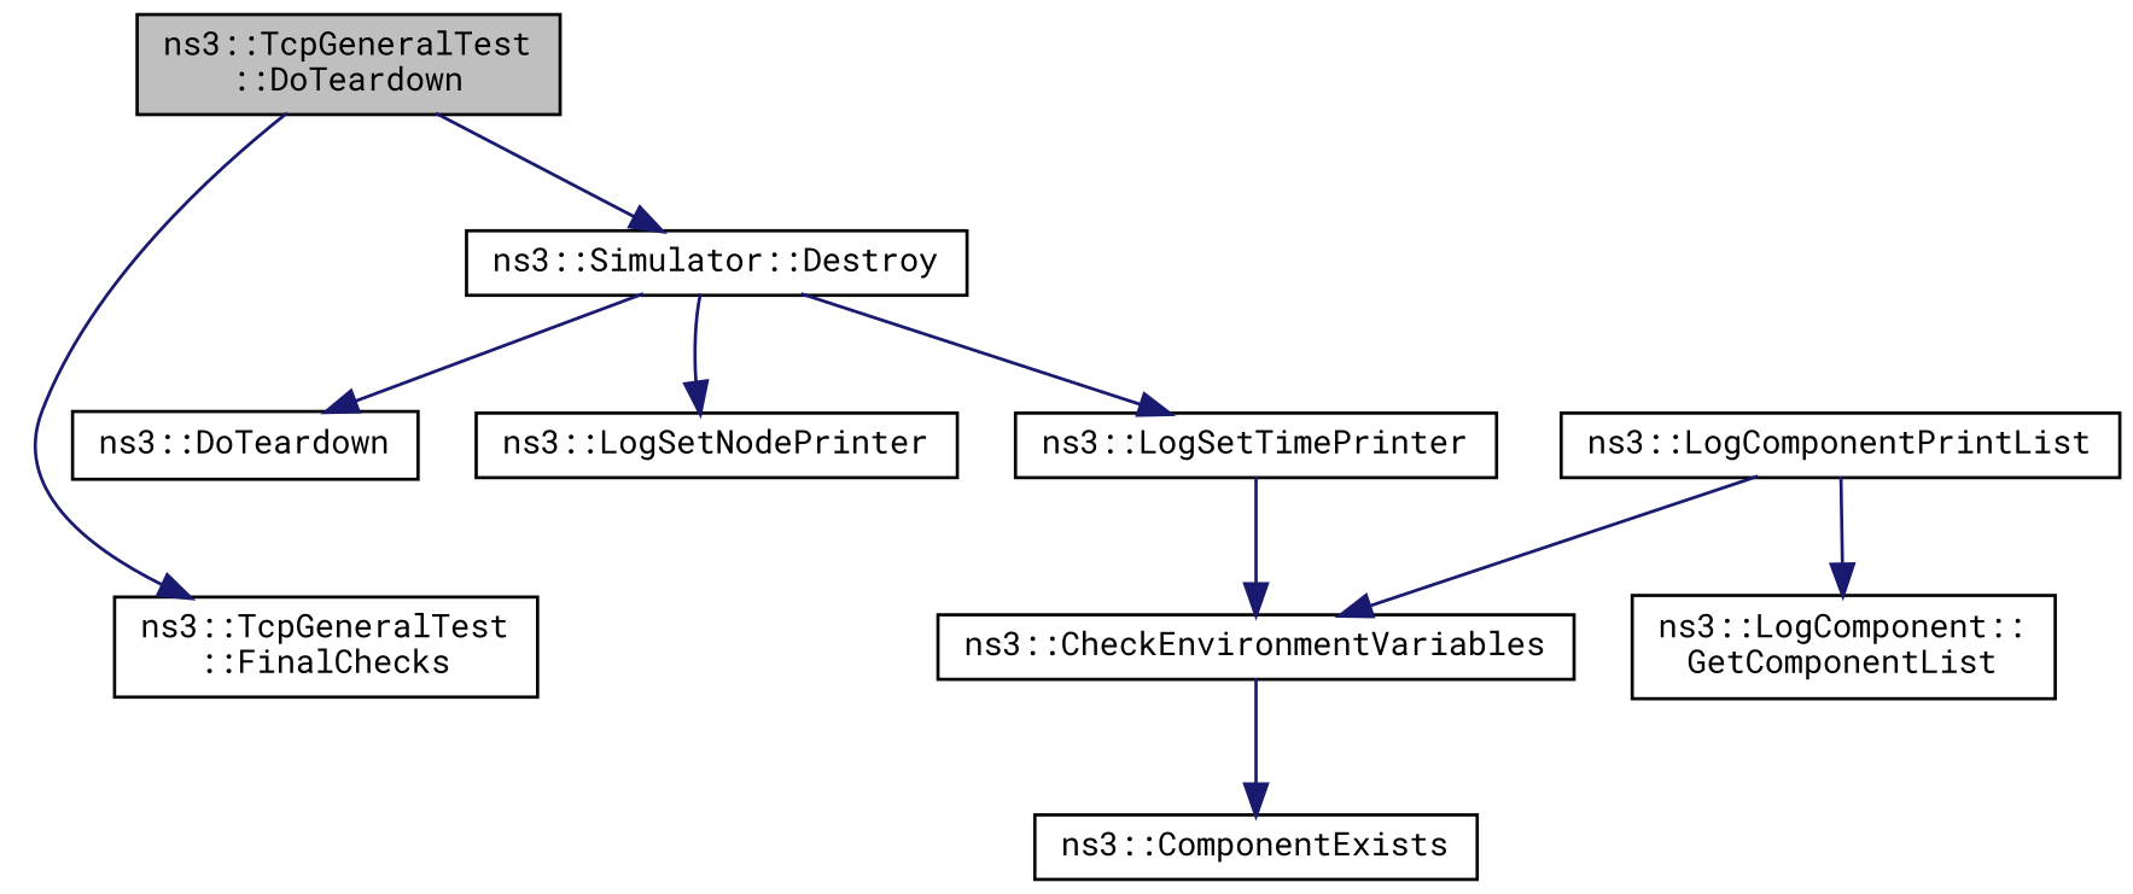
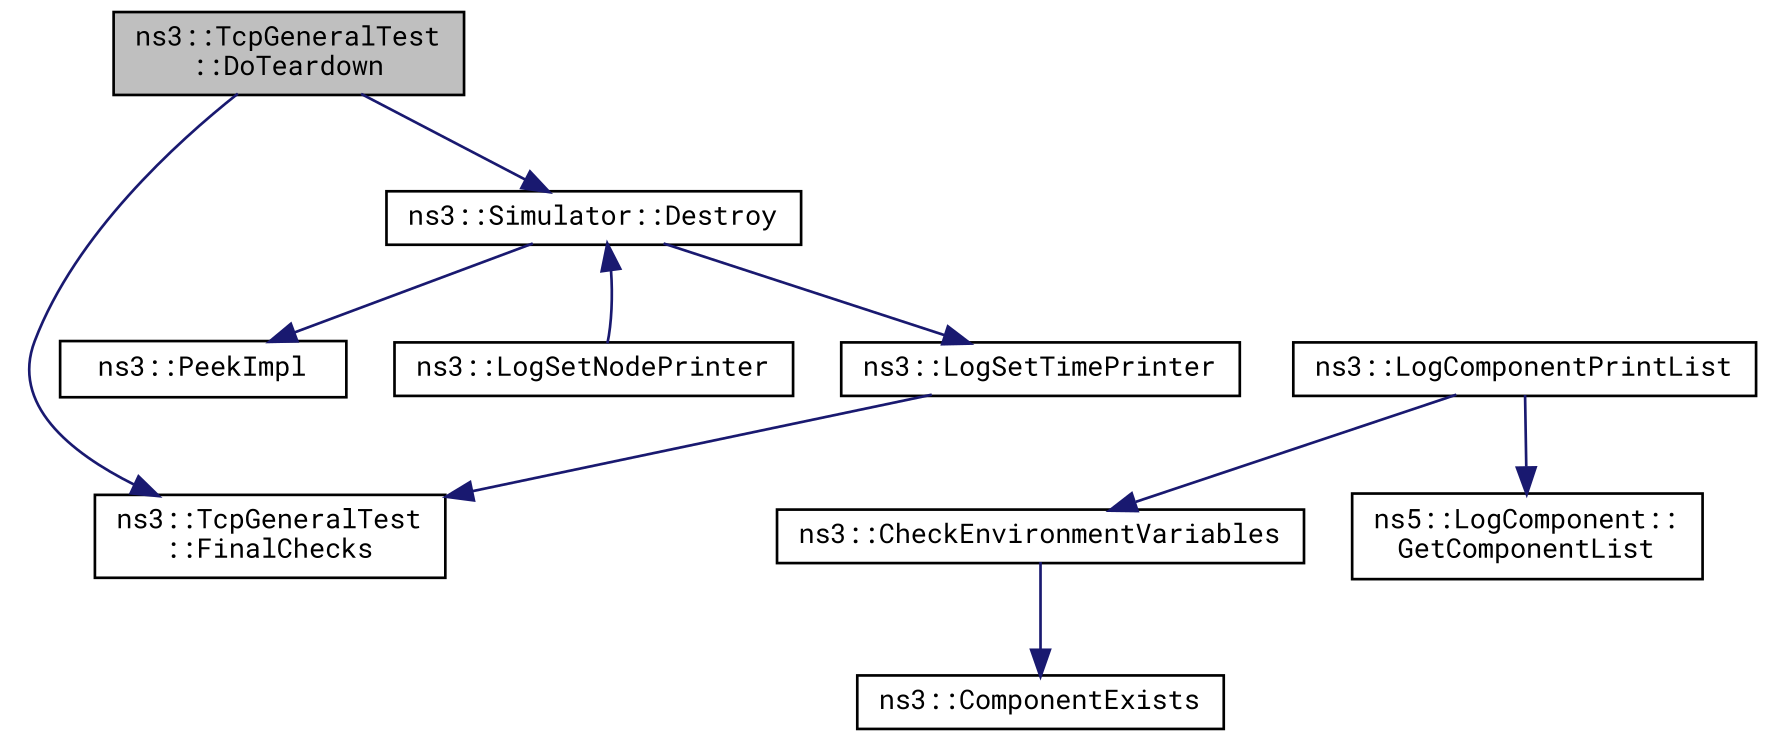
  digraph {
    fontname="Roboto Mono"
    rankdir=TB
    node [color=black fillcolor=white fontname="Roboto Mono" fontsize=10 shape=record style=filled]
    edge [color=midnightblue fontname="Roboto Mono" fontsize=10 labelfontname=Helvetica labelfontsize=10 style=solid]
    n1 [fillcolor=grey75 fontcolor=black height=0.2 label="ns3::TcpGeneralTest\l::DoTeardown" width=0.4]
    n2 [height=0.2 label="ns3::Simulator::Destroy" width=0.4]
    n3 [height=0.2 label="ns3::TcpGeneralTest\l::FinalChecks" width=0.4]
    n4 [height=0.2 label="ns3::LogSetNodePrinter" width=0.4]
    n5 [height=0.2 label="ns3::LogSetTimePrinter" width=0.4]
-   n6 [height=0.2 label="ns3::DoTeardown" width=0.4]
+   n6 [height=0.2 label="ns3::PeekImpl" width=0.4]
    n7 [height=0.2 label="ns3::CheckEnvironmentVariables" width=0.4]
    n8 [height=0.2 label="ns3::ComponentExists" width=0.4]
    n9 [height=0.2 label="ns3::LogComponentPrintList" width=0.4]
-   n10 [height=0.2 label="ns3::LogComponent::\lGetComponentList" width=0.4]
+   n10 [height=0.2 label="ns5::LogComponent::\lGetComponentList" width=0.4]
    n1 -> n2
    n1 -> n3
-   n2 -> n4
+   n4 -> n2
    n2 -> n5
    n2 -> n6
-   n5 -> n7
+   n5 -> n3
    n7 -> n8
    n9 -> n7
    n9 -> n10
  }
